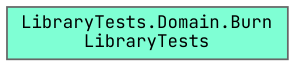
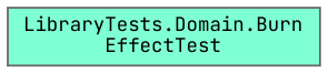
  digraph {
    rankdir=LR
    fontname="JetBrains Mono"
-   n1 [color=grey40 fillcolor=aquamarine fontname="JetBrains Mono" fontsize=10 height=0.2 label="LibraryTests.Domain.Burn\lLibraryTests" shape=box style=filled width=0.4]
+   n1 [color=grey40 fillcolor=aquamarine fontname="JetBrains Mono" fontsize=10 height=0.2 label="LibraryTests.Domain.Burn\lEffectTest" shape=box style=filled width=0.4]
  }
